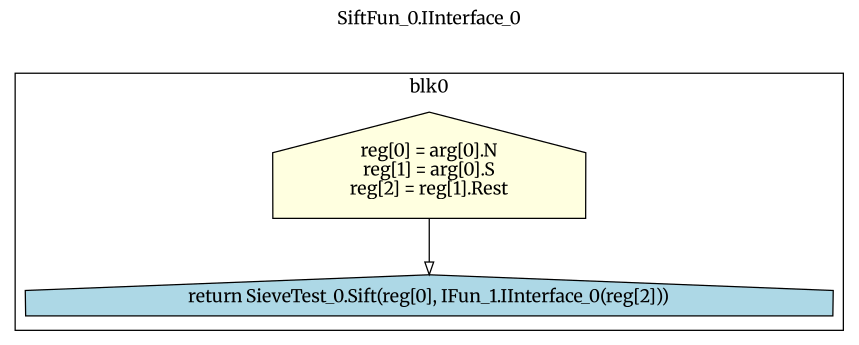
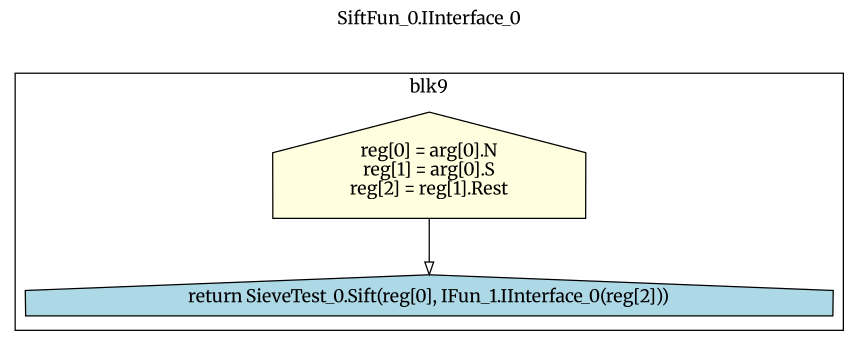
  digraph {
    label="SiftFun_0.IInterface_0"
    labelloc=t
    rankdir=TB
    fontname=Merriweather
    node [shape=house style=filled fontname=Merriweather]
    n1 [label="reg[0] = arg[0].N\nreg[1] = arg[0].S\nreg[2] = reg[1].Rest\n" fillcolor=lightyellow]
    n2 [label="return SieveTest_0.Sift(reg[0], IFun_1.IInterface_0(reg[2]))" fillcolor=lightblue]
    subgraph cluster_1 {
-     label=blk0
+     label=blk9
      n1
      n2
    }
    n1 -> n2 [color=black arrowhead=onormal fontname=Merriweather]
  }
